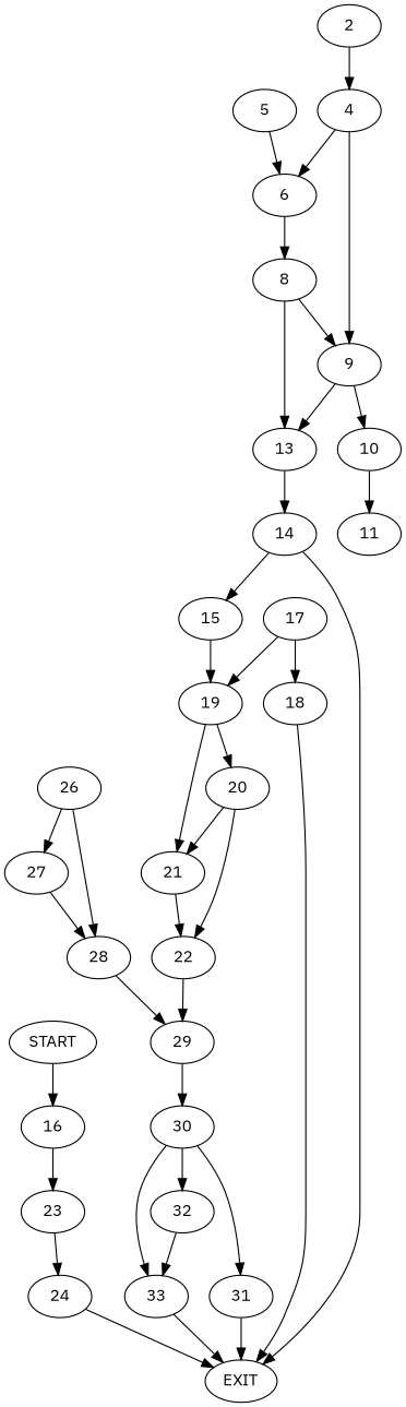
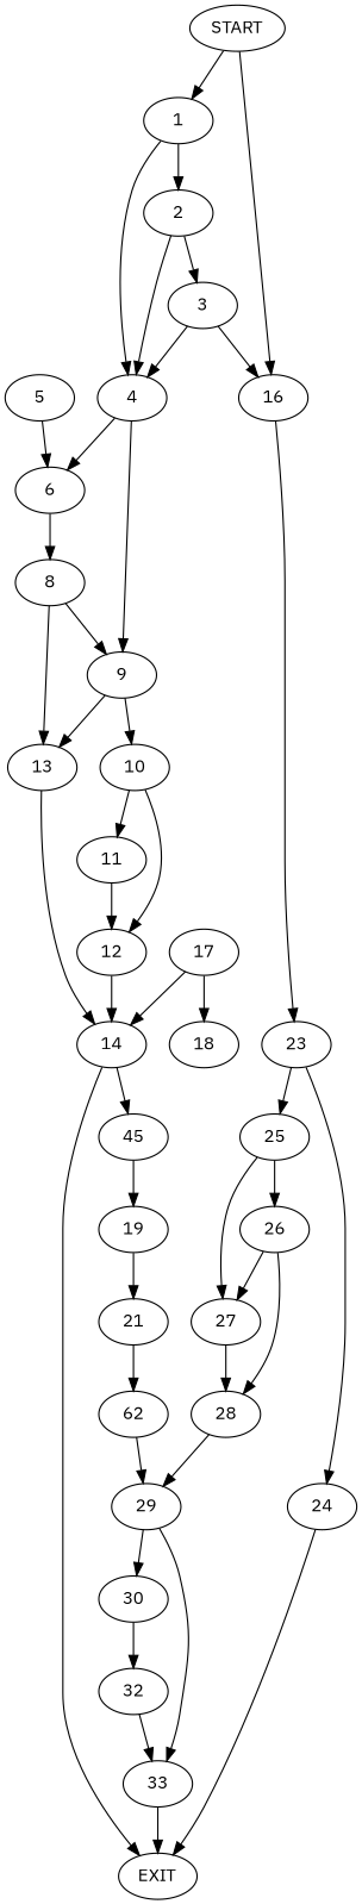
  digraph {
    fontname="IBM Plex Sans"
    node [fontname="IBM Plex Sans"]
    edge [fontname="IBM Plex Sans"]
    n1 [label=START]
+   1
    16
    2
    4
    23
+   3
    6
    9
    5
    8
    13
    10
    14
    11
-   15
+   12
+   15 [label=45]
    n18 [label=EXIT]
    19
    17
    18
    24
-   20
+   25
    21
-   22
+   22 [label=62]
    29
    30
    33
    26
    27
    28
-   31
    32
+   n1 -> 1
    n1 -> 16
+   1 -> 2
+   1 -> 4
    16 -> 23
    2 -> 4
+   2 -> 3
    4 -> 6
    4 -> 9
    23 -> 24
+   23 -> 25
+   3 -> 16
+   3 -> 4
    6 -> 8
    9 -> 13
    9 -> 10
    5 -> 6
    8 -> 9
    8 -> 13
    13 -> 14
    10 -> 11
+   10 -> 12
    14 -> 15
    14 -> n18
+   11 -> 12
+   12 -> 14
    15 -> 19
-   19 -> 20
    19 -> 21
-   17 -> 19
+   17 -> 14
    17 -> 18
-   18 -> n18
    24 -> n18
-   20 -> 21
-   20 -> 22
+   25 -> 26
+   25 -> 27
    21 -> 22
    22 -> 29
    29 -> 30
-   30 -> 33
-   30 -> 31
+   29 -> 33
    30 -> 32
    33 -> n18
    26 -> 27
    26 -> 28
    27 -> 28
    28 -> 29
-   31 -> n18
    32 -> 33
  }
